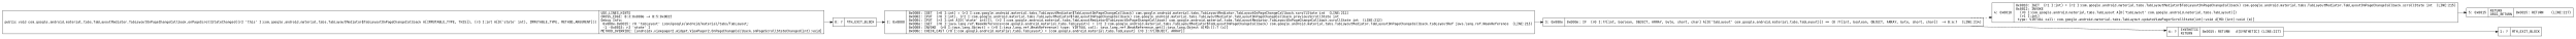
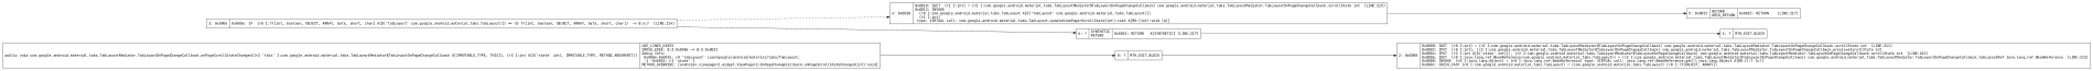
  digraph {
    fontname="JetBrains Mono"
    rankdir=LR
    node [fontname="JetBrains Mono" shape=record]
    edge [fontname="JetBrains Mono"]
    n1 [label="{0\:\ ?|MTH_EXIT_BLOCK\l}"]
    n2 [label="{2\:\ 0x0000|0x0000: IGET  (r0 I:int) = (r2 I:com.google.android.material.tabs.TabLayoutMediator$TabLayoutOnPageChangeCallback) com.google.android.material.tabs.TabLayoutMediator.TabLayoutOnPageChangeCallback.scrollState int  (LINE:211)\l0x0002: IPUT  (r0 I:int), (r2 I:com.google.android.material.tabs.TabLayoutMediator$TabLayoutOnPageChangeCallback) com.google.android.material.tabs.TabLayoutMediator.TabLayoutOnPageChangeCallback.previousScrollState int \l0x0004: IPUT  (r3 I:int A[D('state' int)]), (r2 I:com.google.android.material.tabs.TabLayoutMediator$TabLayoutOnPageChangeCallback) com.google.android.material.tabs.TabLayoutMediator.TabLayoutOnPageChangeCallback.scrollState int  (LINE:212)\l0x0006: IGET  (r0 I:java.lang.ref.WeakReference\<com.google.android.material.tabs.TabLayout\>) = (r2 I:com.google.android.material.tabs.TabLayoutMediator$TabLayoutOnPageChangeCallback) com.google.android.material.tabs.TabLayoutMediator.TabLayoutOnPageChangeCallback.tabLayoutRef java.lang.ref.WeakReference  (LINE:213)\l0x0008: INVOKE  (r0 I:java.lang.Object) = (r0 I:java.lang.ref.WeakReference) type: VIRTUAL call: java.lang.ref.WeakReference.get():java.lang.Object A[MD:():T (c)]\l0x000c: CHECK_CAST (r0 I:com.google.android.material.tabs.TabLayout) = (com.google.android.material.tabs.TabLayout) (r0 I:??[OBJECT, ARRAY]) \l}"]
    n3 [label="{3\:\ 0x000e|0x000e: IF  (r0 I:??[int, boolean, OBJECT, ARRAY, byte, short, char] A[D('tabLayout' com.google.android.material.tabs.TabLayout)]) == (0 ??[int, boolean, OBJECT, ARRAY, byte, short, char])  \-\> B:6:?  (LINE:214)\l}"]
    n4 [label="{4\:\ 0x0010|0x0010: IGET  (r1 I:int) = (r2 I:com.google.android.material.tabs.TabLayoutMediator$TabLayoutOnPageChangeCallback) com.google.android.material.tabs.TabLayoutMediator.TabLayoutOnPageChangeCallback.scrollState int  (LINE:215)\l0x0012: INVOKE  \l  (r0 I:com.google.android.material.tabs.TabLayout A[D('tabLayout' com.google.android.material.tabs.TabLayout)])\l  (r1 I:int)\l type: VIRTUAL call: com.google.android.material.tabs.TabLayout.updateViewPagerScrollState(int):void A[MD:(int):void (m)]\l}"]
    n5 [label="{6\:\ ?|SYNTHETIC\lRETURN\l|0x0015: RETURN   A[SYNTHETIC] (LINE:217)\l}"]
    n6 [label="{5\:\ 0x0015|RETURN\lORIG_RETURN\l|0x0015: RETURN    (LINE:217)\l}"]
    n7 [label="{1\:\ ?|MTH_EXIT_BLOCK\l}"]
    n8 [label="{public void com.google.android.material.tabs.TabLayoutMediator.TabLayoutOnPageChangeCallback.onPageScrollStateChanged((r2 'this' I:com.google.android.material.tabs.TabLayoutMediator$TabLayoutOnPageChangeCallback A[IMMUTABLE_TYPE, THIS]), (r3 I:int A[D('state' int), IMMUTABLE_TYPE, METHOD_ARGUMENT]))  | USE_LINES_HINTS\lCROSS_EDGE: B:3:0x000e \-\> B:5:0x0015\lDebug Info:\l  0x000e\-0x0015: r0 'tabLayout' Lcom\/google\/android\/material\/tabs\/TabLayout;\l  \-1 \-0x0015: r3 'state' I\lMETHOD_OVERRIDE: [androidx.viewpager2.widget.ViewPager2.OnPageChangeCallback.onPageScrollStateChanged(int):void]\l}"]
    n1 -> n2
-   n2 -> n3
    n3 -> n4 [style=dashed]
    n3 -> n5
    n4 -> n6
    n5 -> n7
    n8 -> n1
  }
